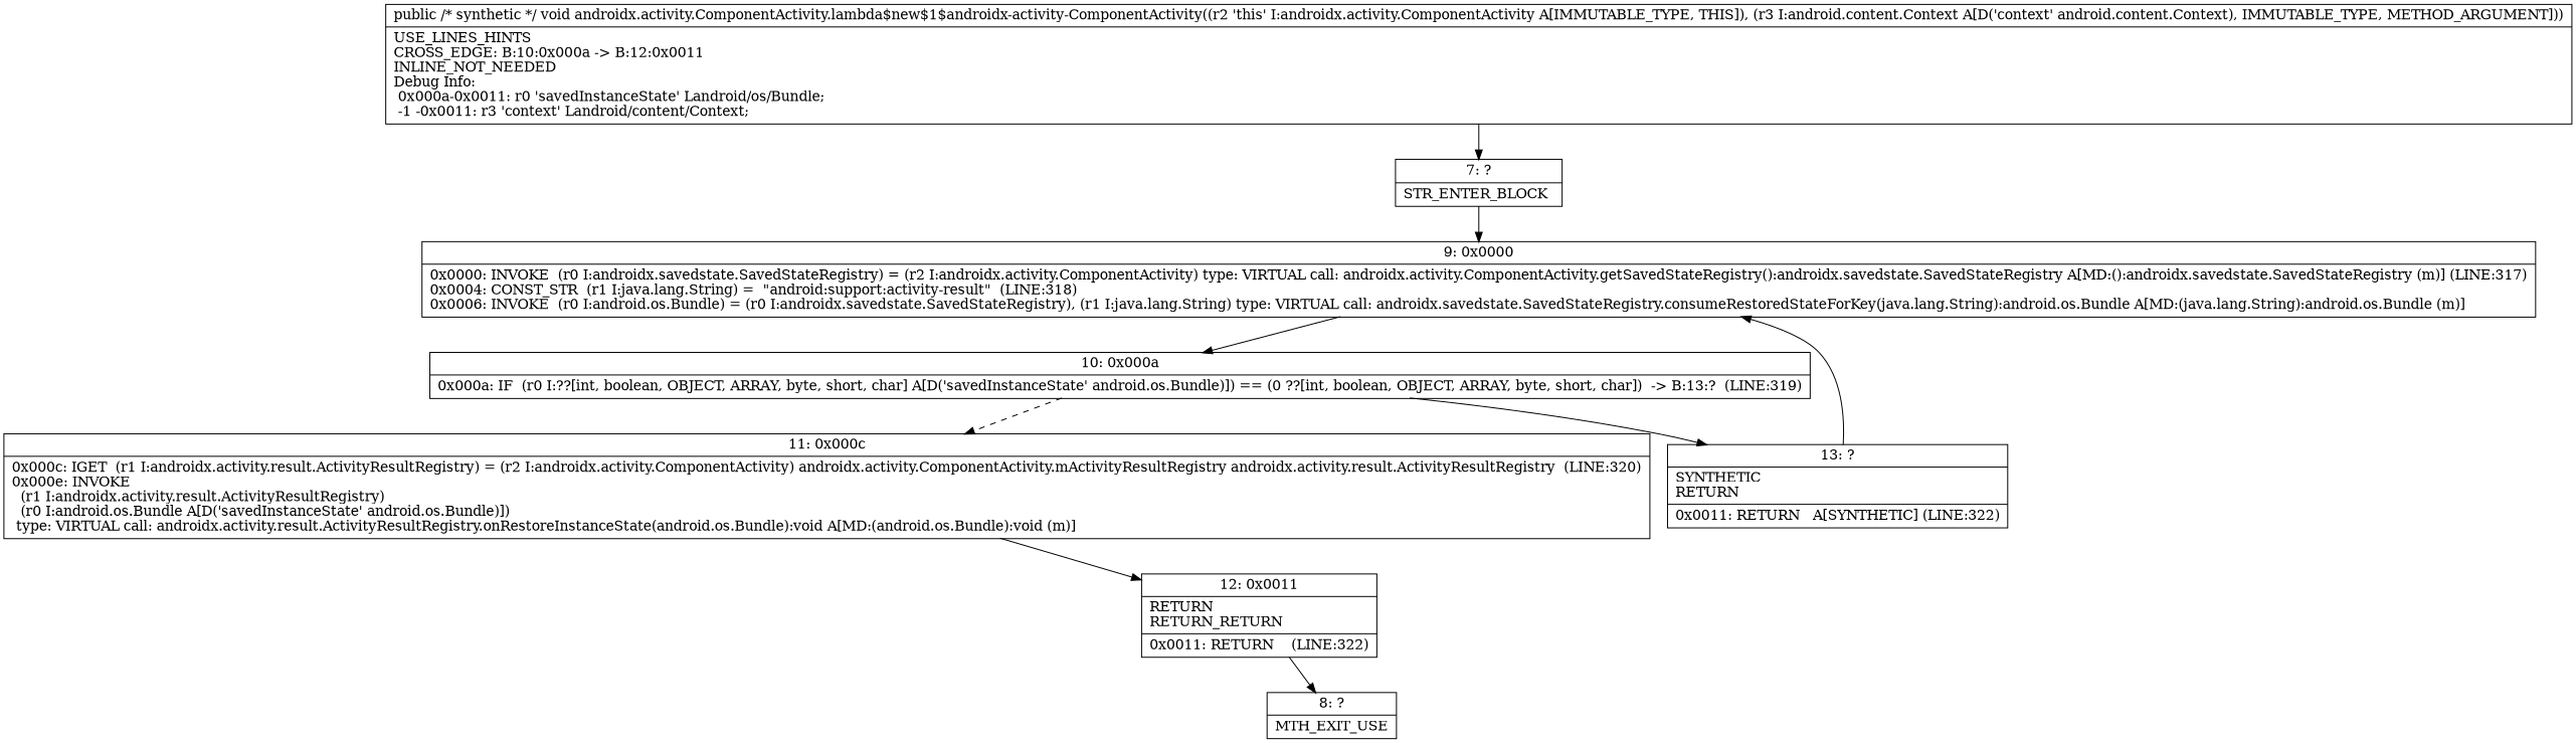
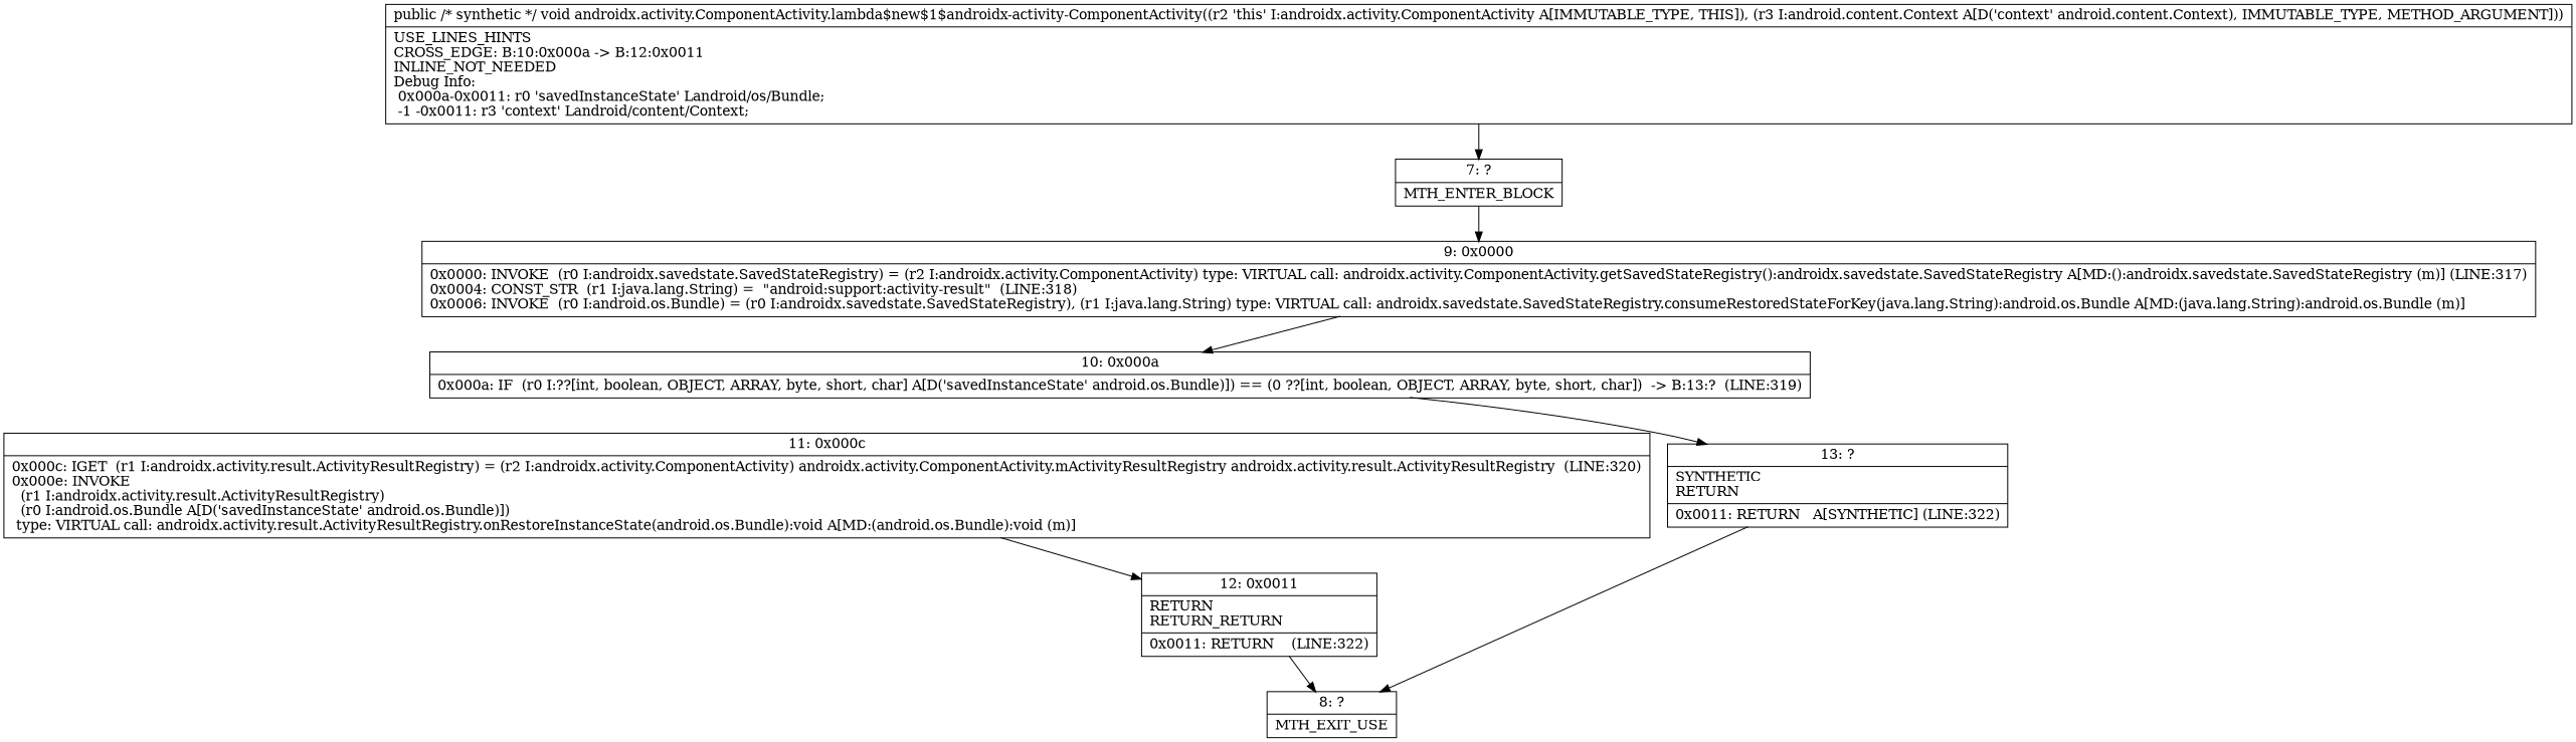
  digraph {
    node [shape=record]
-   n1 [label="{7\:\ ?|STR_ENTER_BLOCK\l}"]
+   n1 [label="{7\:\ ?|MTH_ENTER_BLOCK\l}"]
    n2 [label="{9\:\ 0x0000|0x0000: INVOKE  (r0 I:androidx.savedstate.SavedStateRegistry) = (r2 I:androidx.activity.ComponentActivity) type: VIRTUAL call: androidx.activity.ComponentActivity.getSavedStateRegistry():androidx.savedstate.SavedStateRegistry A[MD:():androidx.savedstate.SavedStateRegistry (m)] (LINE:317)\l0x0004: CONST_STR  (r1 I:java.lang.String) =  \"android:support:activity\-result\"  (LINE:318)\l0x0006: INVOKE  (r0 I:android.os.Bundle) = (r0 I:androidx.savedstate.SavedStateRegistry), (r1 I:java.lang.String) type: VIRTUAL call: androidx.savedstate.SavedStateRegistry.consumeRestoredStateForKey(java.lang.String):android.os.Bundle A[MD:(java.lang.String):android.os.Bundle (m)]\l}"]
    n3 [label="{10\:\ 0x000a|0x000a: IF  (r0 I:??[int, boolean, OBJECT, ARRAY, byte, short, char] A[D('savedInstanceState' android.os.Bundle)]) == (0 ??[int, boolean, OBJECT, ARRAY, byte, short, char])  \-\> B:13:?  (LINE:319)\l}"]
    n4 [label="{11\:\ 0x000c|0x000c: IGET  (r1 I:androidx.activity.result.ActivityResultRegistry) = (r2 I:androidx.activity.ComponentActivity) androidx.activity.ComponentActivity.mActivityResultRegistry androidx.activity.result.ActivityResultRegistry  (LINE:320)\l0x000e: INVOKE  \l  (r1 I:androidx.activity.result.ActivityResultRegistry)\l  (r0 I:android.os.Bundle A[D('savedInstanceState' android.os.Bundle)])\l type: VIRTUAL call: androidx.activity.result.ActivityResultRegistry.onRestoreInstanceState(android.os.Bundle):void A[MD:(android.os.Bundle):void (m)]\l}"]
    n5 [label="{13\:\ ?|SYNTHETIC\lRETURN\l|0x0011: RETURN   A[SYNTHETIC] (LINE:322)\l}"]
    n6 [label="{12\:\ 0x0011|RETURN\lRETURN_RETURN\l|0x0011: RETURN    (LINE:322)\l}"]
    n7 [label="{8\:\ ?|MTH_EXIT_USE\l}"]
    n8 [label="{public \/* synthetic *\/ void androidx.activity.ComponentActivity.lambda$new$1$androidx\-activity\-ComponentActivity((r2 'this' I:androidx.activity.ComponentActivity A[IMMUTABLE_TYPE, THIS]), (r3 I:android.content.Context A[D('context' android.content.Context), IMMUTABLE_TYPE, METHOD_ARGUMENT]))  | USE_LINES_HINTS\lCROSS_EDGE: B:10:0x000a \-\> B:12:0x0011\lINLINE_NOT_NEEDED\lDebug Info:\l  0x000a\-0x0011: r0 'savedInstanceState' Landroid\/os\/Bundle;\l  \-1 \-0x0011: r3 'context' Landroid\/content\/Context;\l}"]
    n1 -> n2
    n2 -> n3
-   n3 -> n4 [style=dashed]
    n3 -> n5
    n4 -> n6
-   n5 -> n2
+   n5 -> n7
    n6 -> n7
    n8 -> n1
  }
